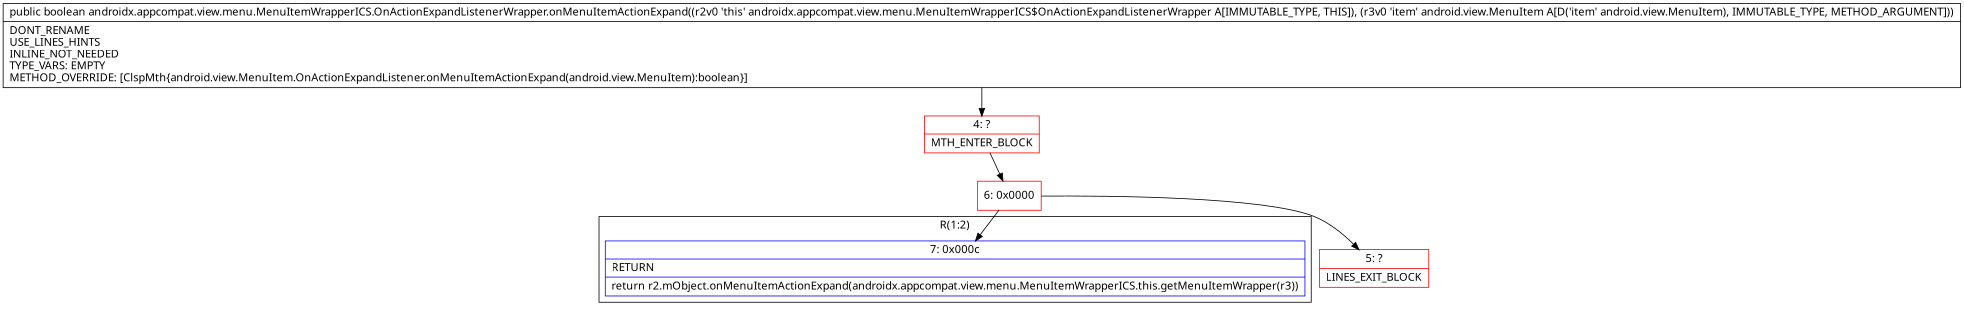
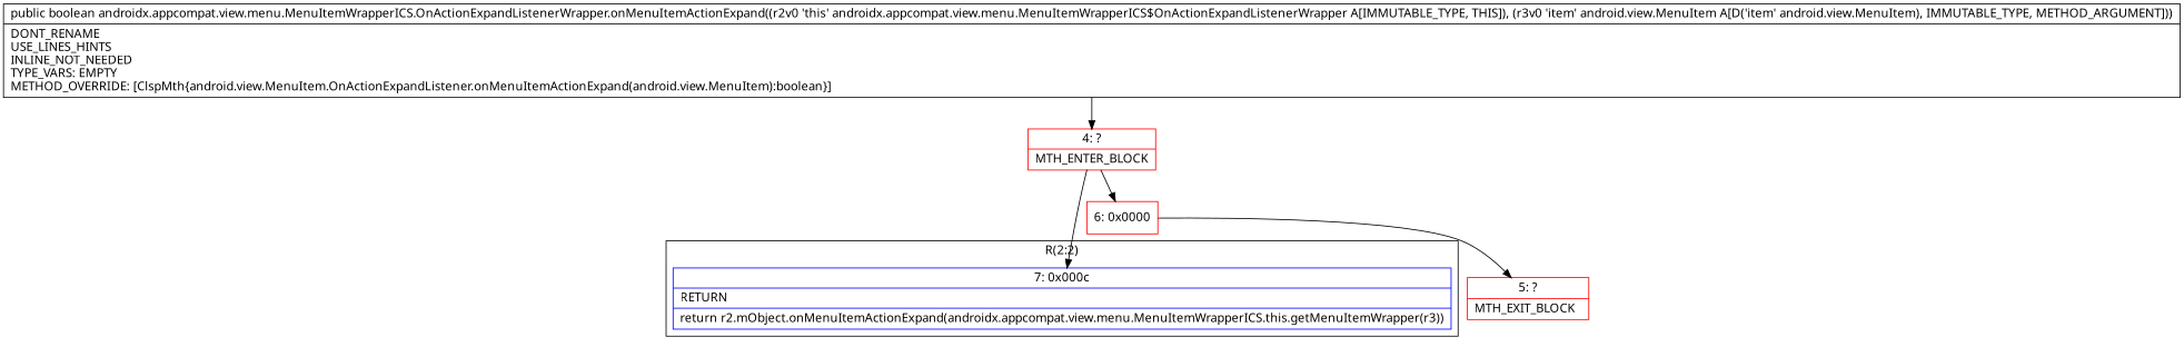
  digraph {
    fontname="Noto Sans"
    node [color=red fontname="Noto Sans" shape=record]
    edge [fontname="Noto Sans"]
    n1 [color=blue label="{7\:\ 0x000c|RETURN\l|return r2.mObject.onMenuItemActionExpand(androidx.appcompat.view.menu.MenuItemWrapperICS.this.getMenuItemWrapper(r3))\l}"]
-   n2 [label="{5\:\ ?|LINES_EXIT_BLOCK\l}"]
+   n2 [label="{5\:\ ?|MTH_EXIT_BLOCK\l}"]
    n3 [label="{4\:\ ?|MTH_ENTER_BLOCK\l}"]
    n4 [label="{6\:\ 0x0000}"]
    n5 [label="{public boolean androidx.appcompat.view.menu.MenuItemWrapperICS.OnActionExpandListenerWrapper.onMenuItemActionExpand((r2v0 'this' androidx.appcompat.view.menu.MenuItemWrapperICS$OnActionExpandListenerWrapper A[IMMUTABLE_TYPE, THIS]), (r3v0 'item' android.view.MenuItem A[D('item' android.view.MenuItem), IMMUTABLE_TYPE, METHOD_ARGUMENT]))  | DONT_RENAME\lUSE_LINES_HINTS\lINLINE_NOT_NEEDED\lTYPE_VARS: EMPTY\lMETHOD_OVERRIDE: [ClspMth\{android.view.MenuItem.OnActionExpandListener.onMenuItemActionExpand(android.view.MenuItem):boolean\}]\l}" color=""]
    subgraph cluster_1 {
-     label="R(1:2)"
+     label="R(2:2)"
      n1
    }
    n3 -> n4
-   n4 -> n1
+   n3 -> n1
    n4 -> n2
    n5 -> n3
  }
